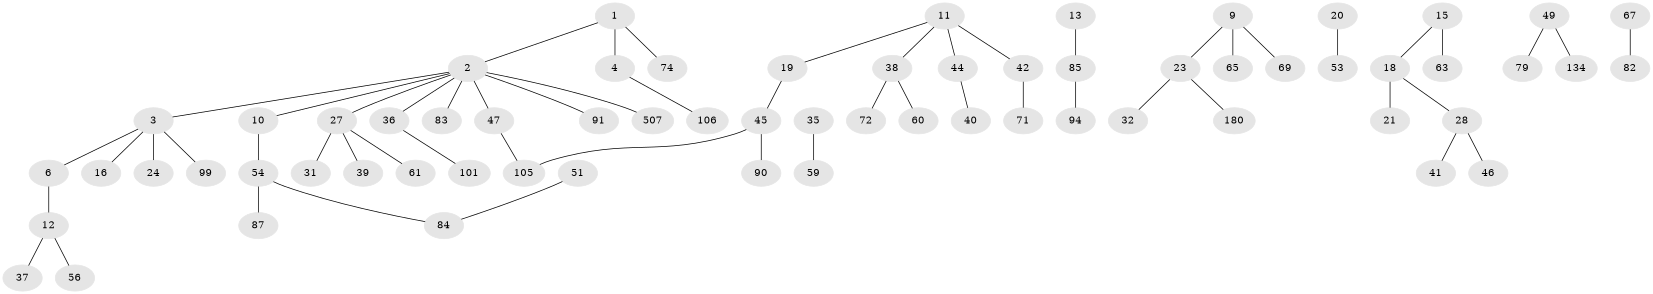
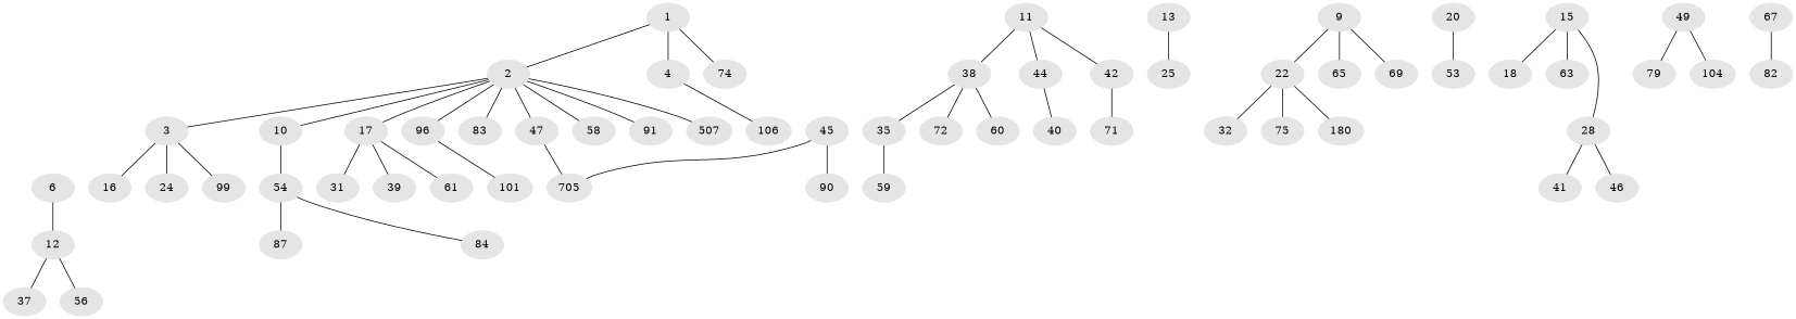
  graph {
    node [color=gray90 style=filled]
    1 [super="+4"]
    2 [super="+5"]
    n3 [label=4 super="+99"]
    74
    3 [super="+6"]
    10
-   17 [super="+24" label=27]
-   36 [super="+42"]
+   17 [super="+24"]
+   36 [super="+42" label=96]
    n9 [label=83]
    47
+   58
    91
    n13 [label=507]
    106
    13 [super="+92"]
-   25 [super="+62" label=85]
+   25 [super="+62"]
    n17 [label=6]
    16
    n19 [label=24 super="+38"]
    n20 [label=99]
    9 [super="+78"]
-   23 [super="+55"]
+   23 [super="+55" label=22]
    65 [super="+66"]
    69 [super="+86"]
    54 [super="+79"]
    31 [super="+109"]
    39
    61
    101
-   105
+   105 [label=705]
    12 [super="+34"]
    11 [super="+27"]
-   19 [super="+102"]
    n34 [label=38 super="+33"]
    44
    n36 [label=42 super="+83"]
    20 [super="+26"]
    53
-   51 [super="+97"]
    84 [super="+96"]
    87
    37 [super="+72"]
    56 [super="+108"]
    32 [super="+70"]
+   75 [super="+82"]
    n46 [label=180]
    45 [super="+93"]
    35 [super="+50"]
    n49 [label=72]
    60
    40
    71
    18 [super="+22"]
    15
    63 [super="+77"]
-   94
-   21
    28
    41
    46
    90
    59
    49 [super="+76"]
    n64 [label=79]
-   104 [label=134]
+   104
    n66 [label=82 super="+89"]
    67
    1 -- 2
    1 -- n3
    1 -- 74
    2 -- 3
    2 -- 10
    2 -- 17
    2 -- 36
    2 -- n9
    2 -- 47
+   2 -- 58
    2 -- 91
    2 -- n13
    n3 -- 106
-   3 -- n17
    3 -- 16
    3 -- n19
    3 -- n20
    10 -- 54
    17 -- 31
    17 -- 39
    17 -- 61
    36 -- 101
    47 -- 105
    13 -- 25
-   25 -- 94
    n17 -- 12
    9 -- 23
    9 -- 65
    9 -- 69
    23 -- 32
+   23 -- 75
    23 -- n46
    54 -- 84
    54 -- 87
    12 -- 37
    12 -- 56
-   11 -- 19
    11 -- n34
    11 -- 44
    11 -- n36
-   19 -- 45
+   n34 -- 35
    n34 -- n49
    n34 -- 60
    44 -- 40
    n36 -- 71
    20 -- 53
-   51 -- 84
    45 -- 105
    45 -- 90
    35 -- 59
-   18 -- 21
-   18 -- 28
+   15 -- 28
    15 -- 18
    15 -- 63
    28 -- 41
    28 -- 46
    49 -- n64
    49 -- 104
    67 -- n66
  }
